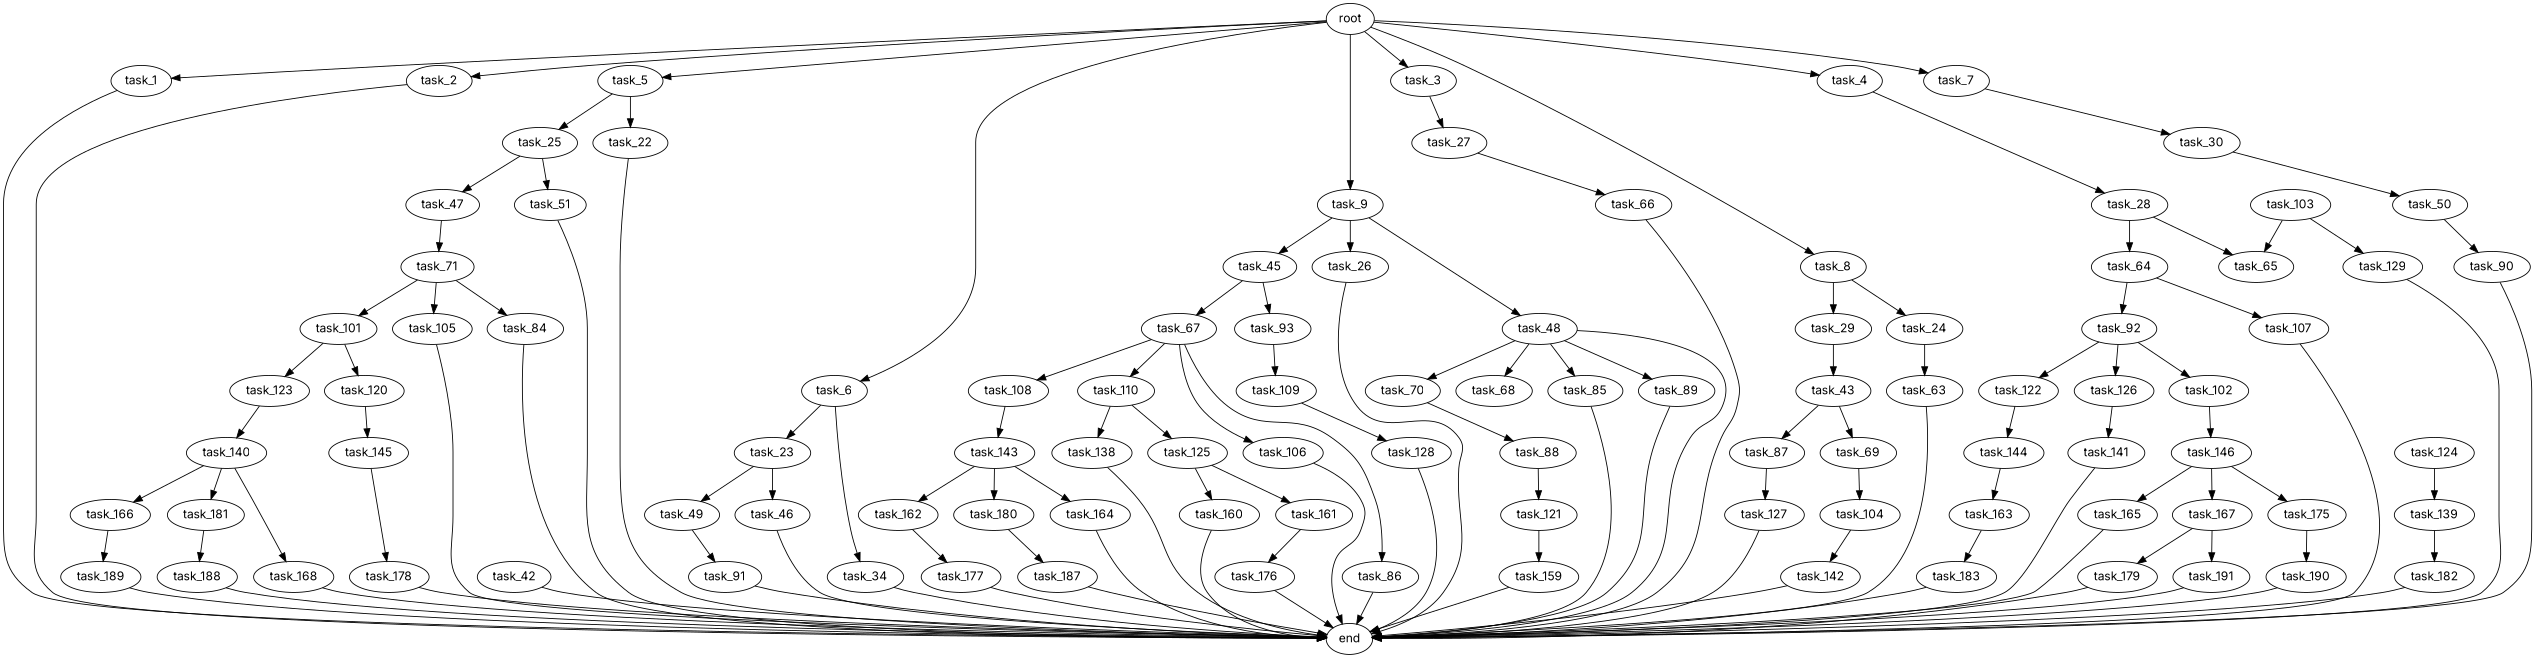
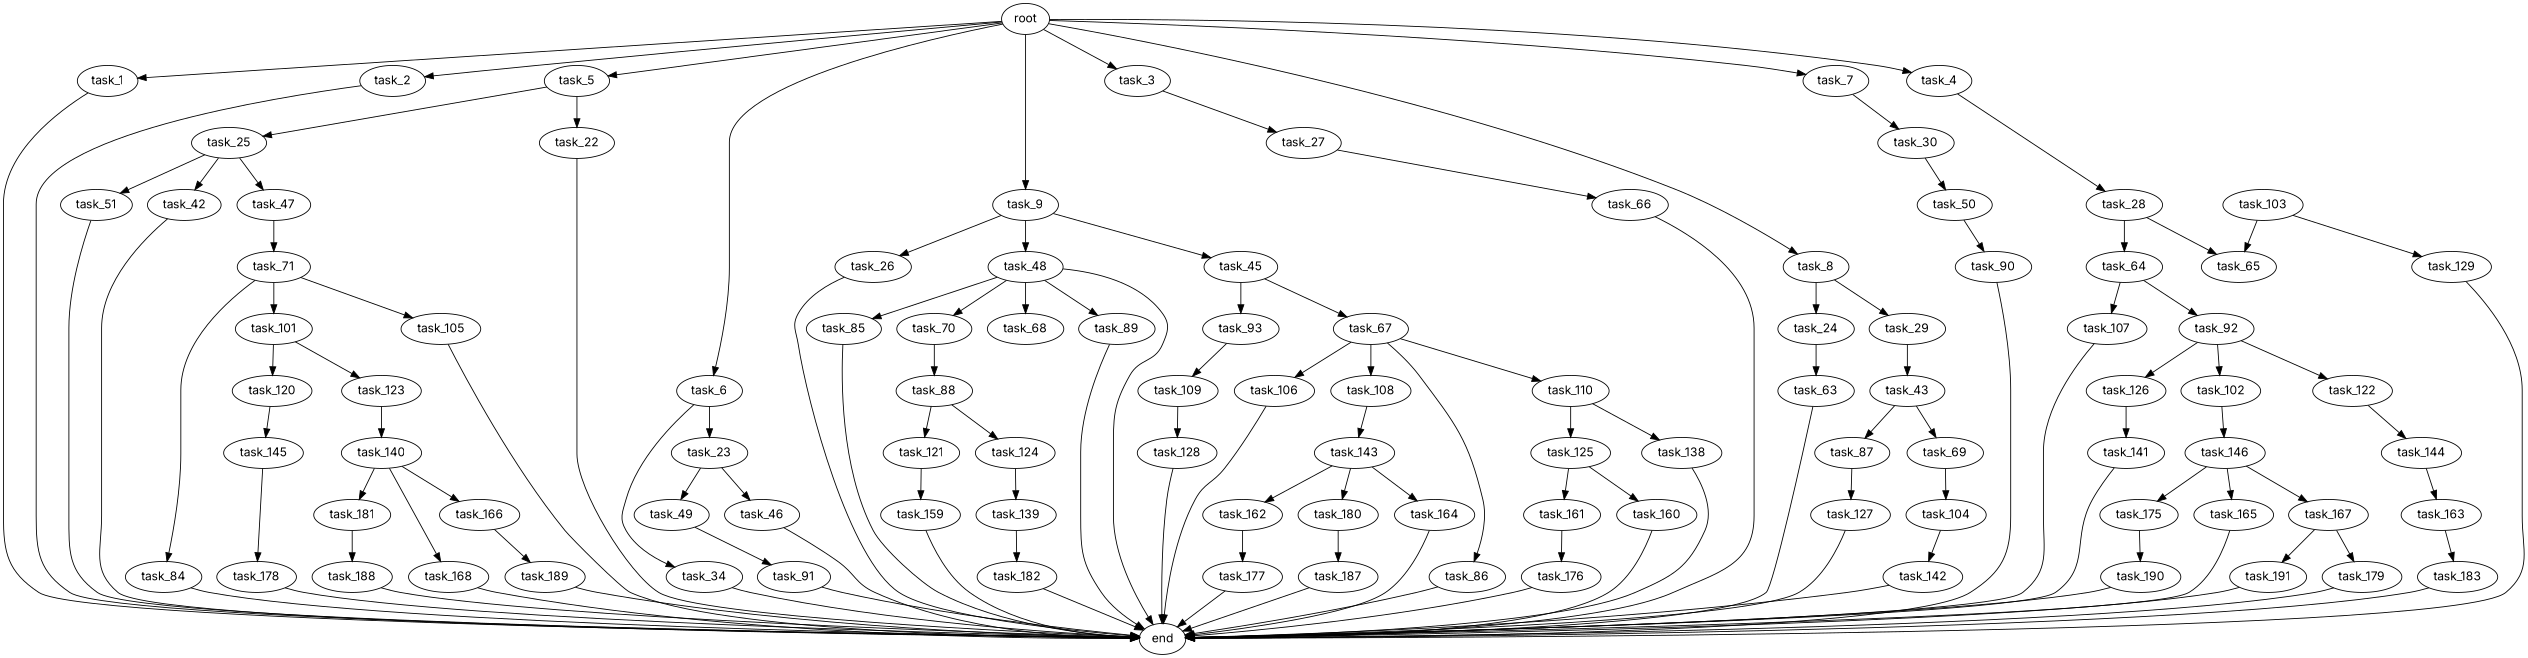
  digraph {
    fontname=Inter
    node [fontname=Inter]
    edge [fontname=Inter]
    root
    task_1
    task_2
    task_3
    task_4
    task_5
    task_6
    task_7
    task_8
    task_9
    end
    task_27
    task_28
    task_22
    task_25
    task_23
    n17 [label=task_34]
    task_30
    task_24
    task_29
    task_26
    task_45
    task_48
    task_66
    task_64
    task_65
    task_42
    task_47
    task_51
    task_46
    task_49
    task_50
    task_63
    task_43
    task_67
    task_93
    task_68
    task_70
    task_85
    task_89
    task_91
    task_71
    task_92
    task_107
    task_69
    task_87
    task_90
    task_104
    task_127
    task_86
    task_106
    task_108
    task_110
    task_109
    task_84
    task_101
    task_105
    task_88
    task_102
    task_122
    task_126
    task_103
    task_129
    task_143
    task_125
    task_138
    task_142
    task_121
    task_124
    task_120
    task_123
    task_159
    task_139
    task_146
    task_144
    task_141
    task_128
    task_145
    task_140
    task_165
    task_167
    task_175
    task_162
    task_164
    task_180
    task_160
    task_161
    task_178
    task_163
    task_166
    task_168
    task_181
    task_182
    task_176
    task_189
    task_188
    task_177
    task_187
    task_183
    task_179
    task_191
    task_190
    root -> task_1
    root -> task_2
    root -> task_3
    root -> task_4
    root -> task_5
    root -> task_6
    root -> task_7
    root -> task_8
    root -> task_9
    task_1 -> end
    task_2 -> end
    task_3 -> task_27
    task_4 -> task_28
    task_5 -> task_22
    task_5 -> task_25
    task_6 -> task_23
    task_6 -> n17
    task_7 -> task_30
    task_8 -> task_24
    task_8 -> task_29
    task_9 -> task_26
    task_9 -> task_45
    task_9 -> task_48
    task_27 -> task_66
    task_28 -> task_64
    task_28 -> task_65
    task_22 -> end
+   task_25 -> task_42
    task_25 -> task_47
    task_25 -> task_51
    task_23 -> task_46
    task_23 -> task_49
    n17 -> end
    task_30 -> task_50
    task_24 -> task_63
    task_29 -> task_43
    task_26 -> end
    task_45 -> task_67
    task_45 -> task_93
    task_48 -> end
    task_48 -> task_68
    task_48 -> task_70
    task_48 -> task_85
    task_48 -> task_89
    task_66 -> end
    task_64 -> task_92
    task_64 -> task_107
    task_42 -> end
    task_47 -> task_71
    task_51 -> end
    task_46 -> end
    task_49 -> task_91
    task_50 -> task_90
    task_63 -> end
    task_43 -> task_69
    task_43 -> task_87
    task_67 -> task_86
    task_67 -> task_106
    task_67 -> task_108
    task_67 -> task_110
    task_93 -> task_109
    task_70 -> task_88
    task_85 -> end
    task_89 -> end
    task_91 -> end
    task_71 -> task_84
    task_71 -> task_101
    task_71 -> task_105
    task_92 -> task_102
    task_92 -> task_122
    task_92 -> task_126
    task_107 -> end
    task_69 -> task_104
    task_87 -> task_127
    task_90 -> end
    task_104 -> task_142
    task_127 -> end
    task_86 -> end
    task_106 -> end
    task_108 -> task_143
    task_110 -> task_125
    task_110 -> task_138
    task_109 -> task_128
    task_84 -> end
    task_101 -> task_120
    task_101 -> task_123
    task_105 -> end
    task_88 -> task_121
+   task_88 -> task_124
    task_102 -> task_146
    task_122 -> task_144
    task_126 -> task_141
    task_103 -> task_65
    task_103 -> task_129
    task_129 -> end
    task_143 -> task_162
    task_143 -> task_164
    task_143 -> task_180
    task_125 -> task_160
    task_125 -> task_161
    task_138 -> end
    task_142 -> end
    task_121 -> task_159
    task_124 -> task_139
    task_120 -> task_145
    task_123 -> task_140
    task_159 -> end
    task_139 -> task_182
    task_146 -> task_165
    task_146 -> task_167
    task_146 -> task_175
    task_144 -> task_163
    task_141 -> end
    task_128 -> end
    task_145 -> task_178
    task_140 -> task_166
    task_140 -> task_168
    task_140 -> task_181
    task_165 -> end
    task_167 -> task_179
    task_167 -> task_191
    task_175 -> task_190
    task_162 -> task_177
    task_164 -> end
    task_180 -> task_187
    task_160 -> end
    task_161 -> task_176
    task_178 -> end
    task_163 -> task_183
    task_166 -> task_189
    task_168 -> end
    task_181 -> task_188
    task_182 -> end
    task_176 -> end
    task_189 -> end
    task_188 -> end
    task_177 -> end
    task_187 -> end
    task_183 -> end
    task_179 -> end
    task_191 -> end
    task_190 -> end
  }
